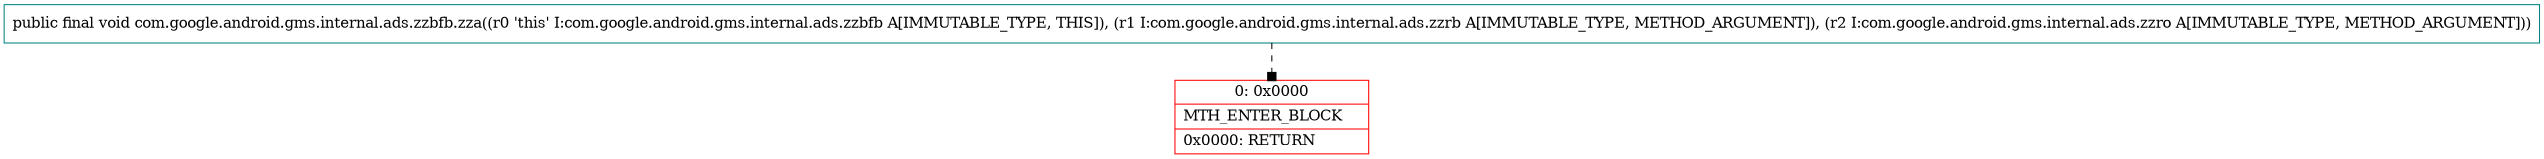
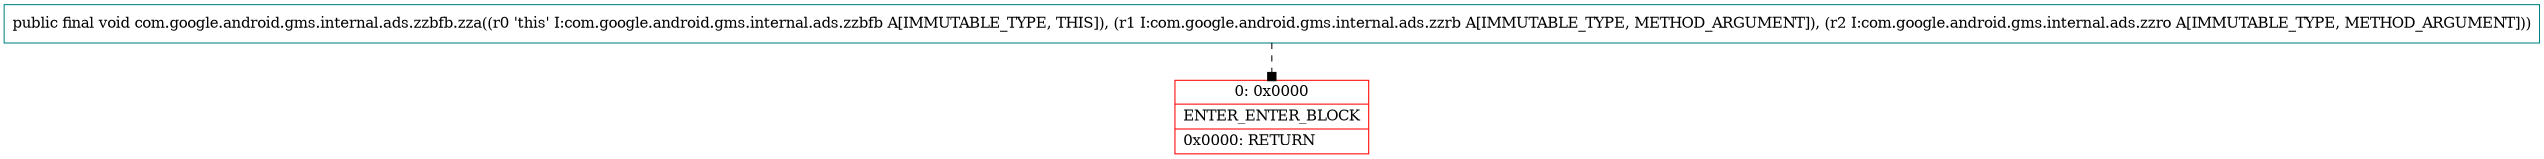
  digraph {
    node [shape=record]
-   n1 [label="{0\:\ 0x0000|MTH_ENTER_BLOCK\l|0x0000: RETURN   \l}" color=red]
+   n1 [label="{0\:\ 0x0000|ENTER_ENTER_BLOCK\l|0x0000: RETURN   \l}" color=red]
    n2 [label="{public final void com.google.android.gms.internal.ads.zzbfb.zza((r0 'this' I:com.google.android.gms.internal.ads.zzbfb A[IMMUTABLE_TYPE, THIS]), (r1 I:com.google.android.gms.internal.ads.zzrb A[IMMUTABLE_TYPE, METHOD_ARGUMENT]), (r2 I:com.google.android.gms.internal.ads.zzro A[IMMUTABLE_TYPE, METHOD_ARGUMENT])) }" color=teal]
    n2 -> n1 [style=dashed arrowhead=box]
  }
